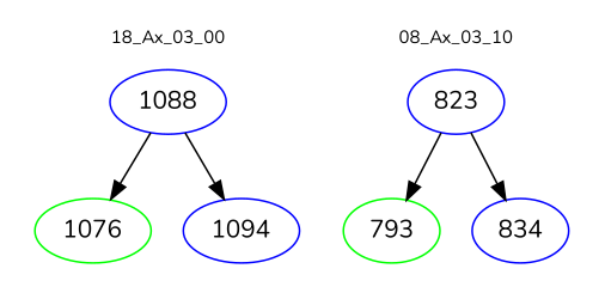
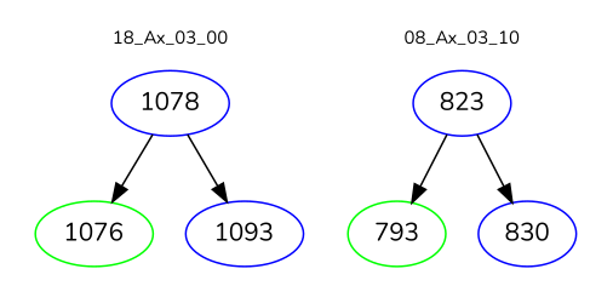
  digraph {
    fontname=Nunito
    node [color=blue fontname=Nunito]
    edge [color=black fontname=Nunito]
-   n1 [label=1088]
+   n1 [label=1078]
    n2 [color=green label=1076]
-   n3 [label=1094]
+   n3 [label=1093]
    n4 [label=823]
    n5 [color=green label=793]
-   n6 [label=834]
+   n6 [label=830]
    subgraph cluster_1 {
      color=white
      fontsize=10
      label="18_Ax_03_00"
      n1
      n2
      n3
    }
    subgraph cluster_2 {
      color=white
      fontsize=10
      label="08_Ax_03_10"
      n4
      n5
      n6
    }
    n1 -> n2
    n1 -> n3
    n4 -> n5
    n4 -> n6
  }
